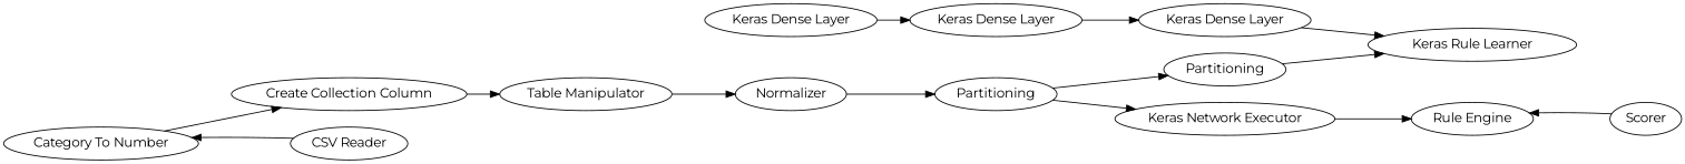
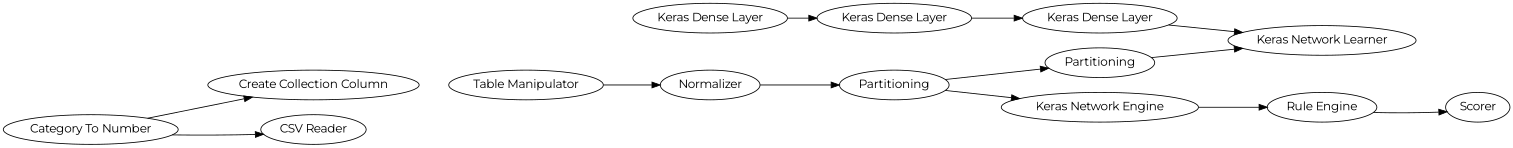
  digraph {
    fontname=Montserrat
    rankdir=LR
    node [fontname=Montserrat]
    edge [fontname=Montserrat]
    n1 [label=Partitioning]
-   n2 [label="Keras Rule Learner"]
-   n3 [label="Keras Network Executor"]
+   n2 [label="Keras Network Learner"]
+   n3 [label="Keras Network Engine"]
    n4 [label="Rule Engine"]
    n5 [label="Table Manipulator"]
    n6 [label=Normalizer]
    n7 [label=Partitioning]
    n8 [label="Keras Dense Layer"]
    n9 [label="Keras Dense Layer"]
    n10 [label="Keras Dense Layer"]
    n11 [label="Create Collection Column"]
    n12 [label=Scorer]
    n13 [label="Category To Number"]
    n14 [label="CSV Reader"]
    n1 -> n2
    n3 -> n4
-   n12 -> n4
+   n4 -> n12
    n5 -> n6
    n6 -> n7
    n7 -> n1
    n7 -> n3
    n8 -> n9
    n9 -> n10
    n10 -> n2
-   n11 -> n5
    n13 -> n11
-   n14 -> n13
+   n13 -> n14
  }
